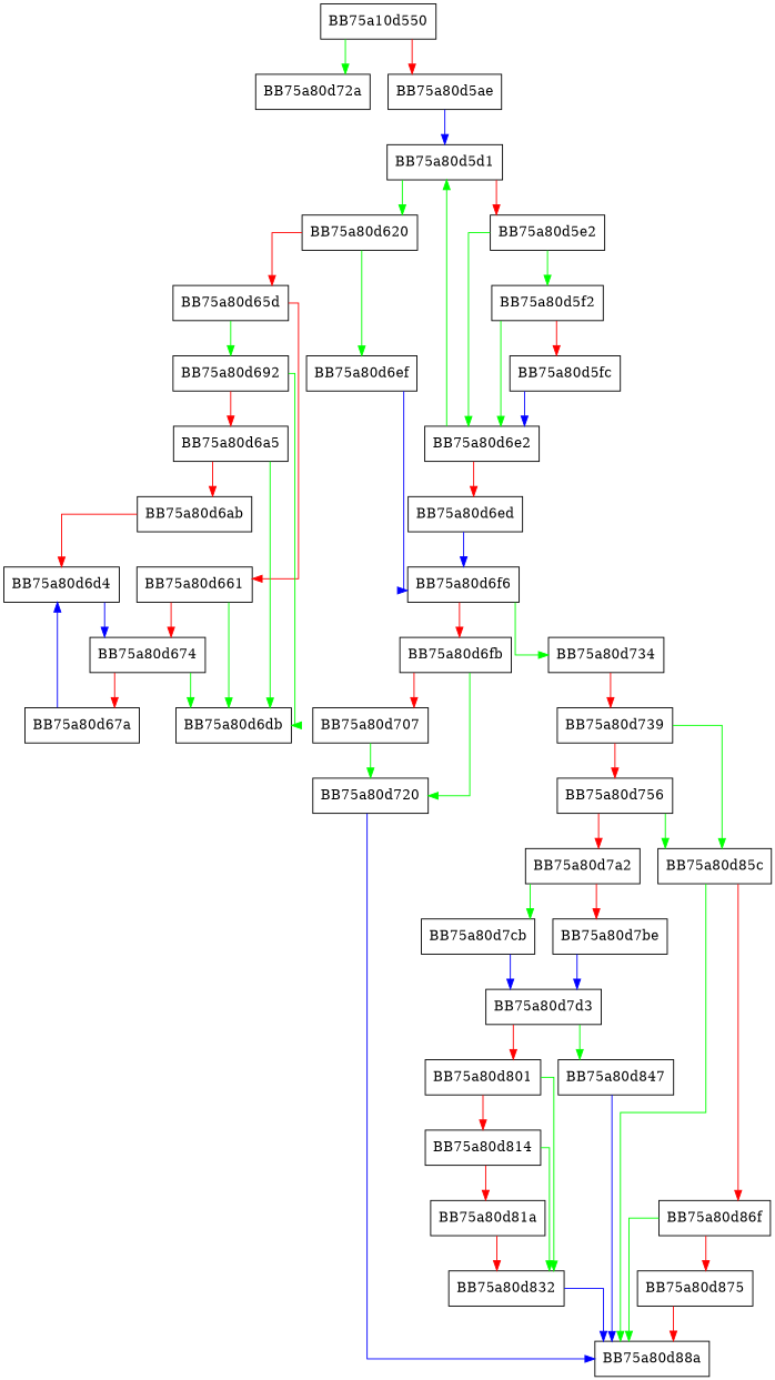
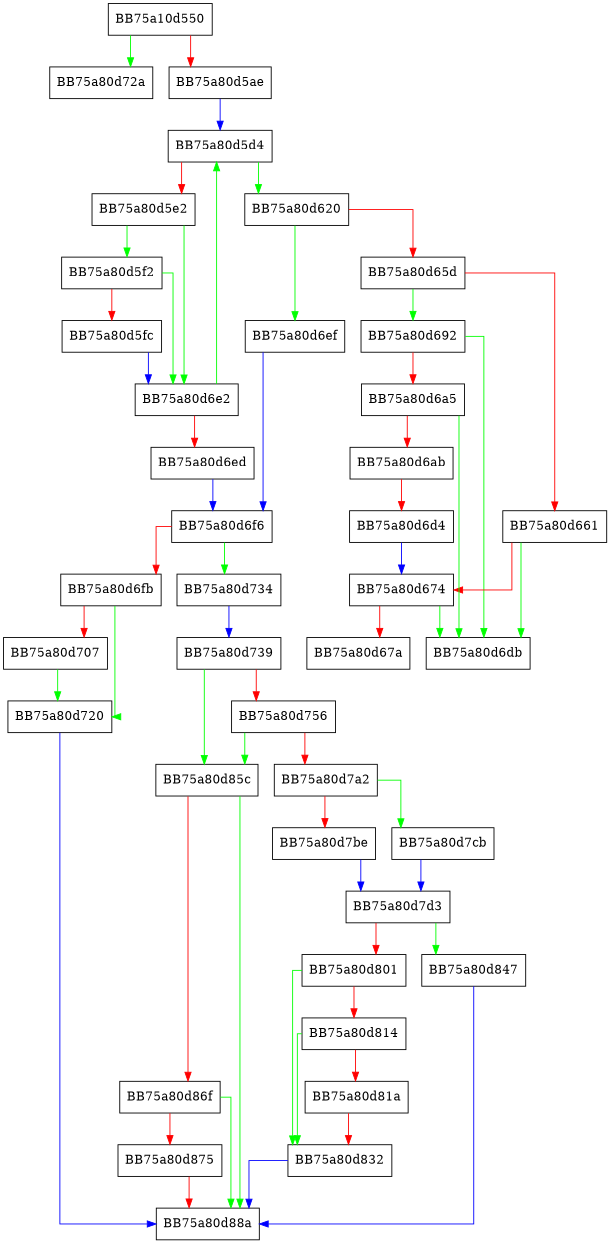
  digraph {
    splines=ortho
    node [shape=box]
    edge [color=green]
    n1 [label=BB75a10d550]
    BB75a80d72a
    BB75a80d5ae
-   BB75a80d5d1
+   BB75a80d5d1 [label=BB75a80d5d4]
    BB75a80d739
    BB75a80d85c
    BB75a80d756
    BB75a80d620
    BB75a80d5e2
    BB75a80d6ef
    BB75a80d65d
    BB75a80d6e2
    BB75a80d5f2
    BB75a80d6f6
    BB75a80d692
    BB75a80d661
    BB75a80d6ed
    BB75a80d5fc
    BB75a80d734
    BB75a80d6fb
    BB75a80d6db
    BB75a80d6a5
    BB75a80d674
    BB75a80d6ab
    BB75a80d67a
    BB75a80d6d4
    BB75a80d720
    BB75a80d707
    BB75a80d88a
    BB75a80d86f
    BB75a80d7a2
    BB75a80d875
    BB75a80d7cb
    BB75a80d7be
    BB75a80d7d3
    BB75a80d847
    BB75a80d801
    BB75a80d832
    BB75a80d814
    BB75a80d81a
    n1 -> BB75a80d72a
    n1 -> BB75a80d5ae [color=red]
    BB75a80d5ae -> BB75a80d5d1 [color=blue]
    BB75a80d5d1 -> BB75a80d620
    BB75a80d5d1 -> BB75a80d5e2 [color=red]
    BB75a80d739 -> BB75a80d85c
    BB75a80d739 -> BB75a80d756 [color=red]
    BB75a80d85c -> BB75a80d88a
    BB75a80d85c -> BB75a80d86f [color=red]
    BB75a80d756 -> BB75a80d85c
    BB75a80d756 -> BB75a80d7a2 [color=red]
    BB75a80d620 -> BB75a80d6ef
    BB75a80d620 -> BB75a80d65d [color=red]
    BB75a80d5e2 -> BB75a80d6e2
    BB75a80d5e2 -> BB75a80d5f2
    BB75a80d6ef -> BB75a80d6f6 [color=blue]
    BB75a80d65d -> BB75a80d692
    BB75a80d65d -> BB75a80d661 [color=red]
    BB75a80d6e2 -> BB75a80d5d1
    BB75a80d6e2 -> BB75a80d6ed [color=red]
    BB75a80d5f2 -> BB75a80d6e2
    BB75a80d5f2 -> BB75a80d5fc [color=red]
    BB75a80d6f6 -> BB75a80d734
    BB75a80d6f6 -> BB75a80d6fb [color=red]
    BB75a80d692 -> BB75a80d6db
    BB75a80d692 -> BB75a80d6a5 [color=red]
    BB75a80d661 -> BB75a80d6db
    BB75a80d661 -> BB75a80d674 [color=red]
    BB75a80d6ed -> BB75a80d6f6 [color=blue]
    BB75a80d5fc -> BB75a80d6e2 [color=blue]
-   BB75a80d734 -> BB75a80d739 [color=red]
+   BB75a80d734 -> BB75a80d739 [color=blue]
    BB75a80d6fb -> BB75a80d720
    BB75a80d6fb -> BB75a80d707 [color=red]
    BB75a80d6a5 -> BB75a80d6db
    BB75a80d6a5 -> BB75a80d6ab [color=red]
    BB75a80d674 -> BB75a80d6db
    BB75a80d674 -> BB75a80d67a [color=red]
    BB75a80d6ab -> BB75a80d6d4 [color=red]
-   BB75a80d67a -> BB75a80d6d4 [color=blue]
    BB75a80d6d4 -> BB75a80d674 [color=blue]
    BB75a80d720 -> BB75a80d88a [color=blue]
    BB75a80d707 -> BB75a80d720
    BB75a80d86f -> BB75a80d88a
    BB75a80d86f -> BB75a80d875 [color=red]
    BB75a80d7a2 -> BB75a80d7cb
    BB75a80d7a2 -> BB75a80d7be [color=red]
    BB75a80d875 -> BB75a80d88a [color=red]
    BB75a80d7cb -> BB75a80d7d3 [color=blue]
    BB75a80d7be -> BB75a80d7d3 [color=blue]
    BB75a80d7d3 -> BB75a80d847
    BB75a80d7d3 -> BB75a80d801 [color=red]
    BB75a80d847 -> BB75a80d88a [color=blue]
    BB75a80d801 -> BB75a80d832
    BB75a80d801 -> BB75a80d814 [color=red]
    BB75a80d832 -> BB75a80d88a [color=blue]
    BB75a80d814 -> BB75a80d832
    BB75a80d814 -> BB75a80d81a [color=red]
    BB75a80d81a -> BB75a80d832 [color=red]
  }
